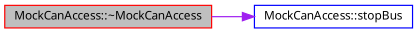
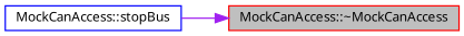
  digraph {
    rankdir=LR
    fontname="Noto Sans"
    node [fontname="Noto Sans" fontsize=10 shape=record style=filled]
    n1 [color=red fillcolor=grey75 fontcolor=black height=0.2 label="MockCanAccess::~MockCanAccess" width=0.4]
    n2 [color=blue fillcolor=white height=0.2 label="MockCanAccess::stopBus" width=0.4]
-   n1 -> n2 [color=purple fontname="Noto Sans" fontsize=10 labelfontname=Helvetica labelfontsize=10 style=solid]
+   n2 -> n1 [color=purple fontname="Noto Sans" fontsize=10 labelfontname=Helvetica labelfontsize=10 style=solid]
  }
